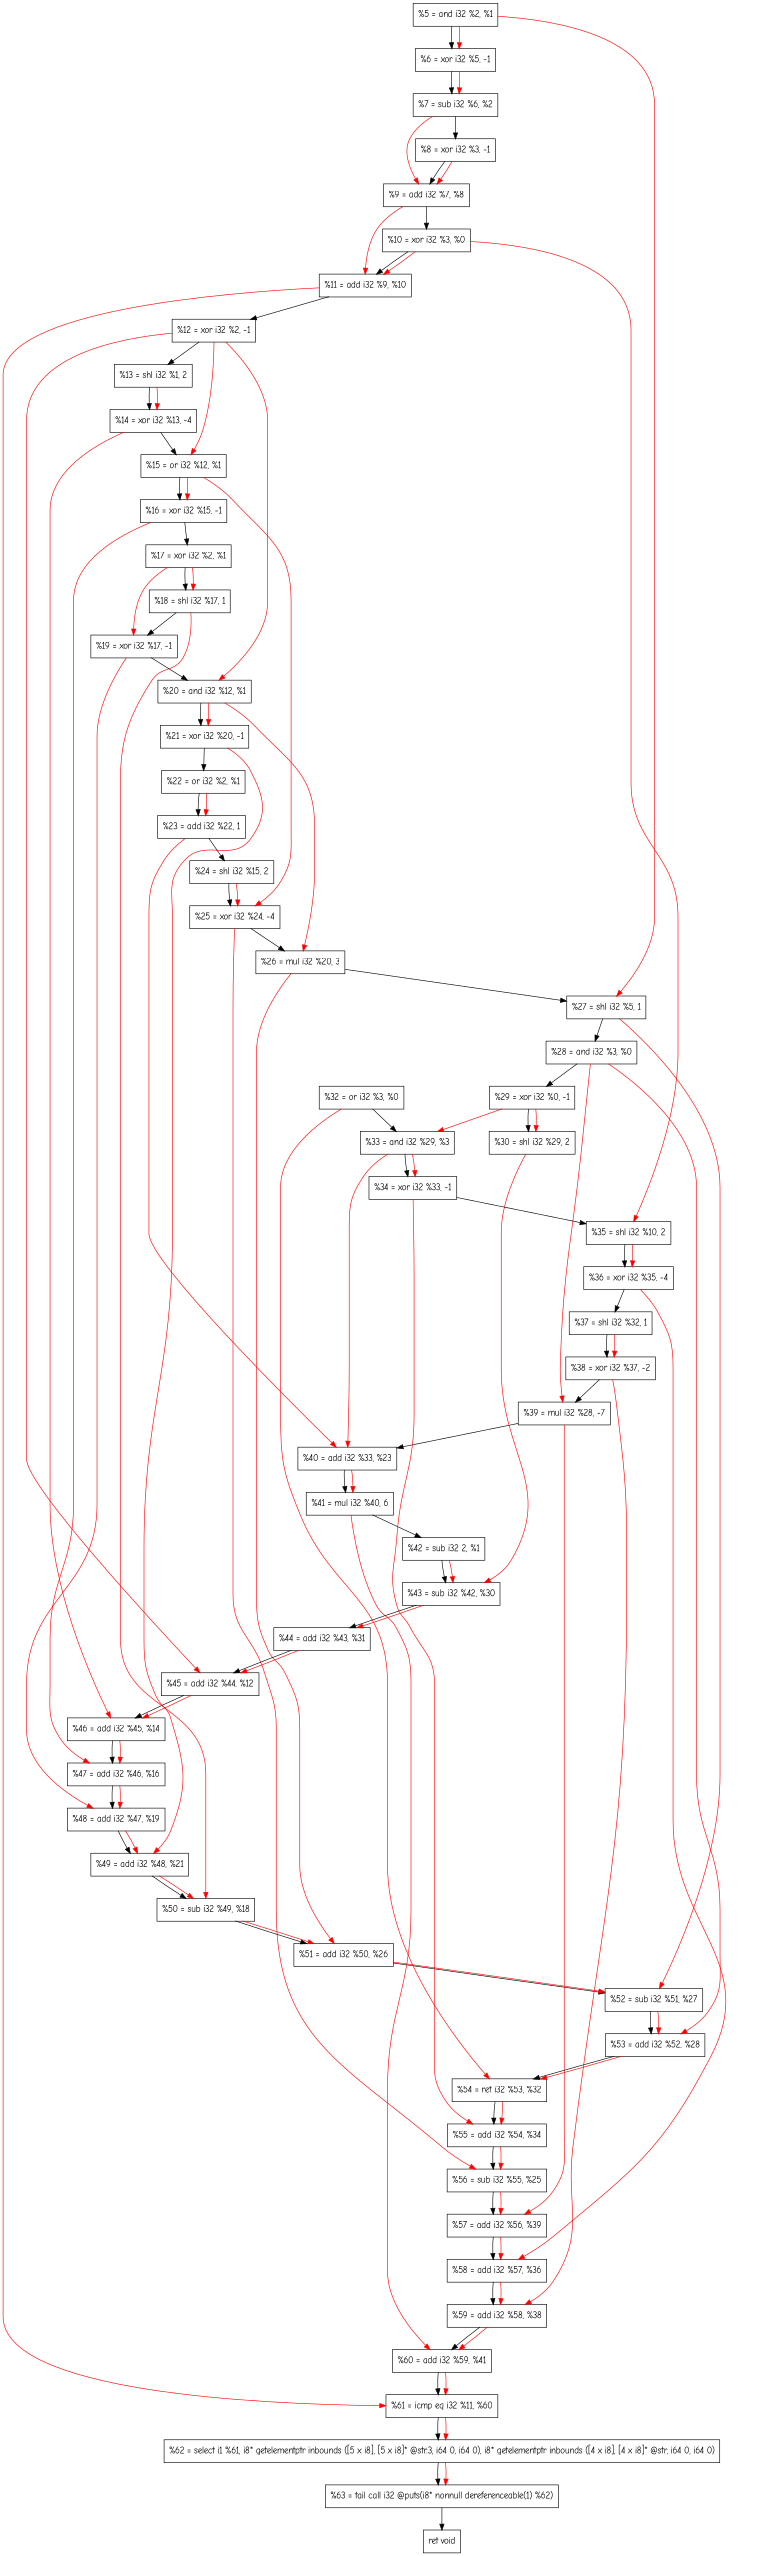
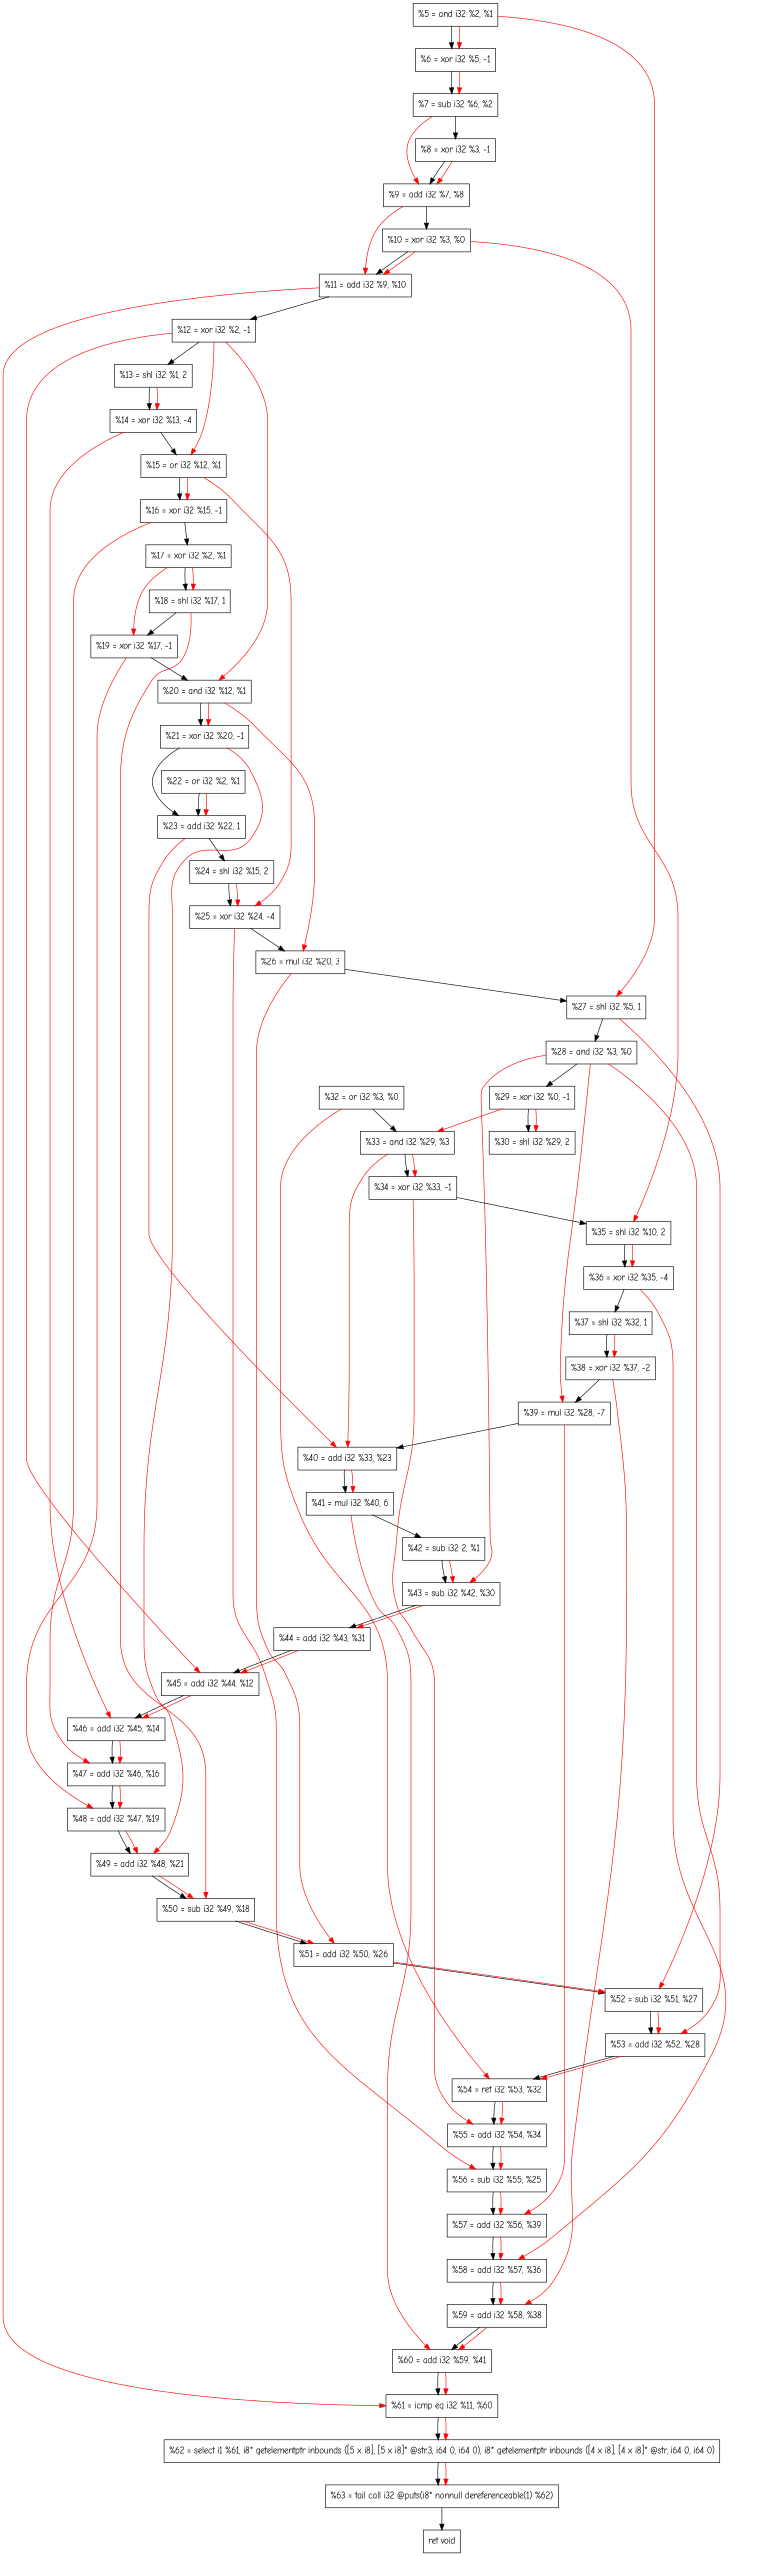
  digraph {
    fontname="Comic Neue"
    node [fontname="Comic Neue" shape=record]
    edge [fontname="Comic Neue" color=red]
    n1 [label="  %5 = and i32 %2, %1"]
    n2 [label="  %6 = xor i32 %5, -1"]
    n3 [label="  %27 = shl i32 %5, 1"]
    n4 [label="  %7 = sub i32 %6, %2"]
    n5 [label="  %28 = and i32 %3, %0"]
    n6 [label="  %52 = sub i32 %51, %27"]
    n7 [label="  %8 = xor i32 %3, -1"]
    n8 [label="  %9 = add i32 %7, %8"]
    n9 [label="  %10 = xor i32 %3, %0"]
    n10 [label="  %11 = add i32 %9, %10"]
    n11 [label="  %35 = shl i32 %10, 2"]
    n12 [label="  %12 = xor i32 %2, -1"]
    n13 [label="  %61 = icmp eq i32 %11, %60"]
    n14 [label="  %36 = xor i32 %35, -4"]
    n15 [label="  %13 = shl i32 %1, 2"]
    n16 [label="  %15 = or i32 %12, %1"]
    n17 [label="  %20 = and i32 %12, %1"]
    n18 [label="  %45 = add i32 %44, %12"]
    n19 [label="  %62 = select i1 %61, i8* getelementptr inbounds ([5 x i8], [5 x i8]* @str.3, i64 0, i64 0), i8* getelementptr inbounds ([4 x i8], [4 x i8]* @str, i64 0, i64 0)"]
    n20 [label="  %14 = xor i32 %13, -4"]
    n21 [label="  %16 = xor i32 %15, -1"]
    n22 [label="  %25 = xor i32 %24, -4"]
    n23 [label="  %21 = xor i32 %20, -1"]
    n24 [label="  %26 = mul i32 %20, 3"]
    n25 [label="  %46 = add i32 %45, %14"]
    n26 [label="  %47 = add i32 %46, %16"]
    n27 [label="  %17 = xor i32 %2, %1"]
    n28 [label="  %24 = shl i32 %15, 2"]
    n29 [label="  %18 = shl i32 %17, 1"]
    n30 [label="  %19 = xor i32 %17, -1"]
    n31 [label="  %48 = add i32 %47, %19"]
    n32 [label="  %50 = sub i32 %49, %18"]
    n33 [label="  %51 = add i32 %50, %26"]
    n34 [label="  %49 = add i32 %48, %21"]
    n35 [label="  %22 = or i32 %2, %1"]
    n36 [label="  %23 = add i32 %22, 1"]
    n37 [label="  %40 = add i32 %33, %23"]
    n38 [label="  %41 = mul i32 %40, 6"]
    n39 [label="  %56 = sub i32 %55, %25"]
    n40 [label="  %57 = add i32 %56, %39"]
    n41 [label="  %29 = xor i32 %0, -1"]
    n42 [label="  %39 = mul i32 %28, -7"]
    n43 [label="  %53 = add i32 %52, %28"]
    n44 [label="  %30 = shl i32 %29, 2"]
    n45 [label="  %33 = and i32 %29, %3"]
    n46 [label="%54 = ret i32 %53, %32"]
    n47 [label="  %43 = sub i32 %42, %30"]
    n48 [label="  %34 = xor i32 %33, -1"]
    n49 [label="  %44 = add i32 %43, %31"]
    n50 [label="  %32 = or i32 %3, %0"]
    n51 [label="  %37 = shl i32 %32, 1"]
    n52 [label="  %38 = xor i32 %37, -2"]
    n53 [label="  %55 = add i32 %54, %34"]
    n54 [label="  %58 = add i32 %57, %36"]
    n55 [label="  %59 = add i32 %58, %38"]
    n56 [label="  %60 = add i32 %59, %41"]
    n57 [label="  %42 = sub i32 2, %1"]
    n58 [label="  %63 = tail call i32 @puts(i8* nonnull dereferenceable(1) %62)"]
    n59 [label="  ret void"]
    n1 -> n2 [color=""]
    n1 -> n2
    n1 -> n3
    n2 -> n4 [color=""]
    n2 -> n4
    n3 -> n5 [color=""]
    n3 -> n6
    n4 -> n7 [color=""]
    n4 -> n8
    n5 -> n41 [color=""]
    n5 -> n42
    n5 -> n43
    n6 -> n43 [color=""]
    n6 -> n43
    n7 -> n8 [color=""]
    n7 -> n8
    n8 -> n9 [color=""]
    n8 -> n10
    n9 -> n10 [color=""]
    n9 -> n10
    n9 -> n11
    n10 -> n12 [color=""]
    n10 -> n13
    n11 -> n14 [color=""]
    n11 -> n14
    n12 -> n15 [color=""]
    n12 -> n16
    n12 -> n17
    n12 -> n18
    n13 -> n19 [color=""]
    n13 -> n19
    n14 -> n51 [color=""]
    n14 -> n54
    n15 -> n20 [color=""]
    n15 -> n20
    n16 -> n21 [color=""]
    n16 -> n21
    n16 -> n22
    n17 -> n23 [color=""]
    n17 -> n23
    n17 -> n24
    n18 -> n25 [color=""]
    n18 -> n25
    n19 -> n58 [color=""]
    n19 -> n58
    n20 -> n16 [color=""]
    n20 -> n25
    n21 -> n26
    n21 -> n27 [color=""]
    n22 -> n24 [color=""]
    n22 -> n39
    n23 -> n34
-   n23 -> n35 [color=""]
+   n23 -> n36 [color=""]
    n24 -> n3 [color=""]
    n24 -> n33
    n25 -> n26 [color=""]
    n25 -> n26
    n26 -> n31 [color=""]
    n26 -> n31
    n27 -> n29 [color=""]
    n27 -> n29
    n27 -> n30
    n28 -> n22 [color=""]
    n28 -> n22
    n29 -> n30 [color=""]
    n29 -> n32
    n30 -> n17 [color=""]
    n30 -> n31
    n31 -> n34 [color=""]
    n31 -> n34
    n32 -> n33 [color=""]
    n32 -> n33
    n33 -> n6 [color=""]
    n33 -> n6
    n34 -> n32 [color=""]
    n34 -> n32
    n35 -> n36 [color=""]
    n35 -> n36
    n36 -> n28 [color=""]
    n36 -> n37
    n37 -> n38 [color=""]
    n37 -> n38
    n38 -> n56
    n38 -> n57 [color=""]
    n39 -> n40 [color=""]
    n39 -> n40
    n40 -> n54 [color=""]
    n40 -> n54
    n41 -> n44 [color=""]
    n41 -> n44
    n41 -> n45
    n42 -> n37 [color=""]
    n42 -> n40
    n43 -> n46 [color=""]
    n43 -> n46
-   n44 -> n47
+   n5 -> n47
    n45 -> n37
    n45 -> n48 [color=""]
    n45 -> n48
    n46 -> n53 [color=""]
    n46 -> n53
    n47 -> n49 [color=""]
    n47 -> n49
    n48 -> n11 [color=""]
    n48 -> n53
    n49 -> n18 [color=""]
    n49 -> n18
    n50 -> n45 [color=""]
    n50 -> n46
    n51 -> n52 [color=""]
    n51 -> n52
    n52 -> n42 [color=""]
    n52 -> n55
    n53 -> n39 [color=""]
    n53 -> n39
    n54 -> n55 [color=""]
    n54 -> n55
    n55 -> n56 [color=""]
    n55 -> n56
    n56 -> n13 [color=""]
    n56 -> n13
    n57 -> n47 [color=""]
    n57 -> n47
    n58 -> n59 [color=""]
  }
